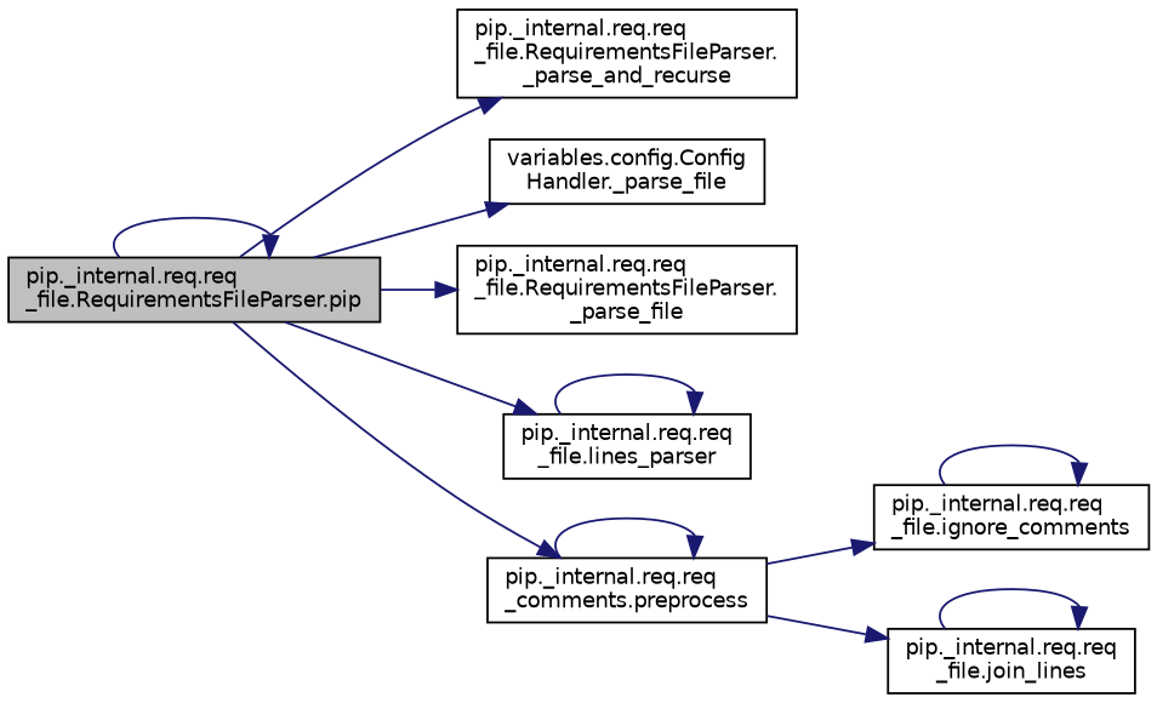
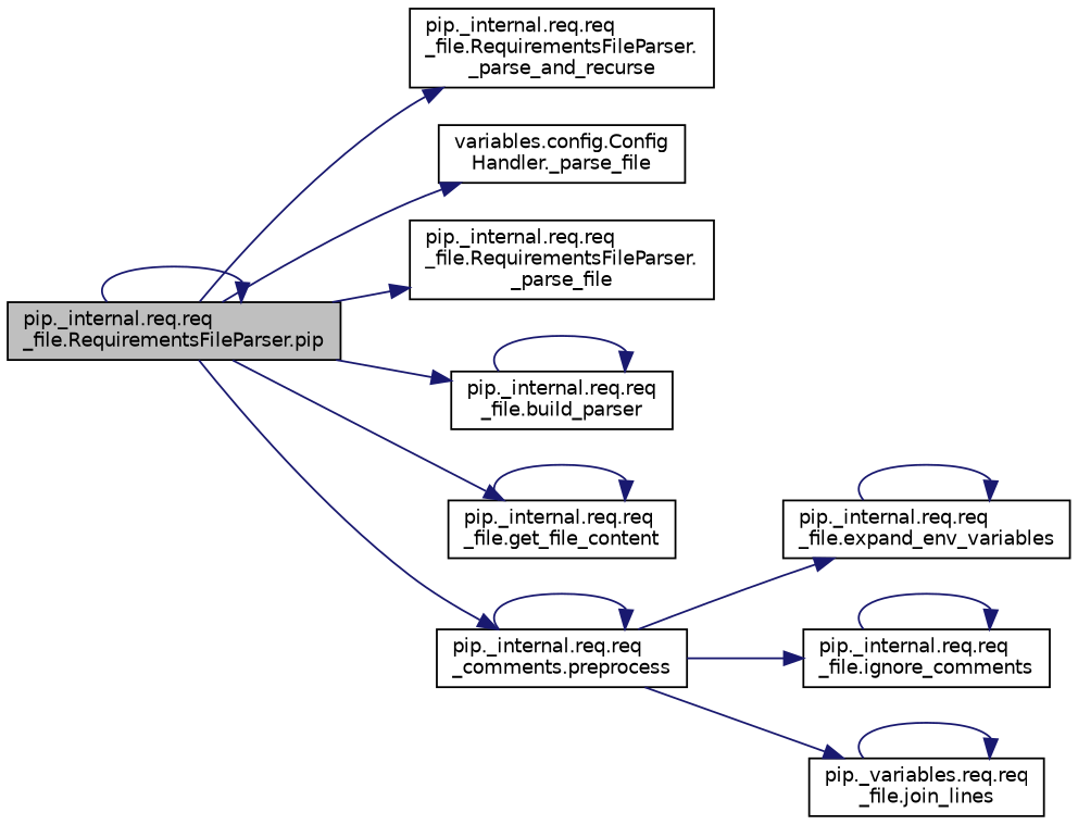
  digraph {
    rankdir=LR
    node [color=black fillcolor=white fontname=Helvetica fontsize=10 shape=record style=filled]
    edge [color=midnightblue fontname=Helvetica fontsize=10 labelfontname=Helvetica labelfontsize=10 style=solid]
    n1 [fillcolor=grey75 fontcolor=black height=0.2 label="pip._internal.req.req\l_file.RequirementsFileParser.pip" width=0.4]
    n2 [height=0.2 label="pip._internal.req.req\l_file.RequirementsFileParser.\l_parse_and_recurse" width=0.4]
    n3 [height=0.2 label="variables.config.Config\lHandler._parse_file" width=0.4]
    n4 [height=0.2 label="pip._internal.req.req\l_file.RequirementsFileParser.\l_parse_file" width=0.4]
-   n5 [height=0.2 label="pip._internal.req.req\l_file.lines_parser" width=0.4]
+   n5 [height=0.2 label="pip._internal.req.req\l_file.build_parser" width=0.4]
+   n6 [height=0.2 label="pip._internal.req.req\l_file.get_file_content" width=0.4]
    n7 [height=0.2 label="pip._internal.req.req\l_comments.preprocess" width=0.4]
+   n8 [height=0.2 label="pip._internal.req.req\l_file.expand_env_variables" width=0.4]
    n9 [height=0.2 label="pip._internal.req.req\l_file.ignore_comments" width=0.4]
-   n10 [height=0.2 label="pip._internal.req.req\l_file.join_lines" width=0.4]
+   n10 [height=0.2 label="pip._variables.req.req\l_file.join_lines" width=0.4]
    n1 -> n1
    n1 -> n2
    n1 -> n3
    n1 -> n4
    n1 -> n5
+   n1 -> n6
    n1 -> n7
    n5 -> n5
+   n6 -> n6
    n7 -> n7
+   n7 -> n8
    n7 -> n9
    n7 -> n10
+   n8 -> n8
    n9 -> n9
    n10 -> n10
  }
